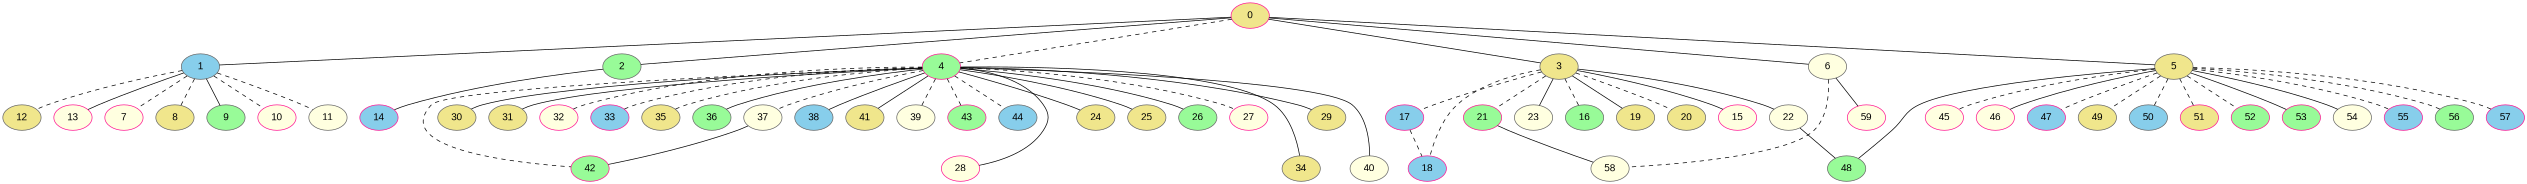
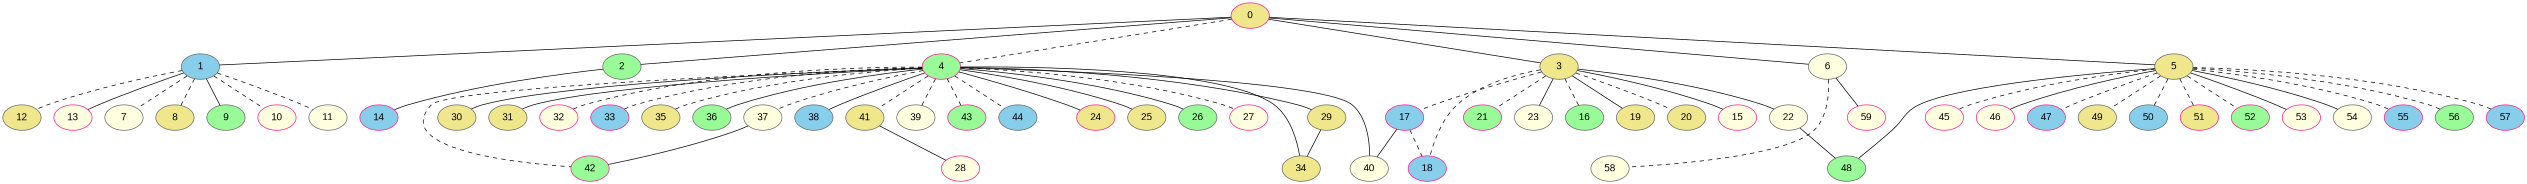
  graph {
    fontname="Liberation Sans"
    node [color=gray40 fillcolor=lightyellow fontname="Liberation Sans" style=filled]
    edge [fontname="Liberation Sans" style=solid]
    0 [color=deeppink fillcolor=khaki]
    1 [fillcolor=skyblue]
    2 [fillcolor=palegreen]
    3 [fillcolor=khaki]
    4 [color=deeppink fillcolor=palegreen]
    5 [fillcolor=khaki]
    6
-   7 [color=deeppink]
+   7
    8 [fillcolor=khaki]
    9 [fillcolor=palegreen]
    10 [color=deeppink]
    11
    12 [fillcolor=khaki]
    13 [color=deeppink]
    14 [color=deeppink fillcolor=skyblue]
    15 [color=deeppink]
    16 [fillcolor=palegreen]
    17 [color=deeppink fillcolor=skyblue]
    18 [color=deeppink fillcolor=skyblue]
    19 [fillcolor=khaki]
    20 [fillcolor=khaki]
    21 [color=deeppink fillcolor=palegreen]
    22
    23
-   24 [fillcolor=khaki]
+   24 [color=deeppink fillcolor=khaki]
    25 [fillcolor=khaki]
    26 [fillcolor=palegreen]
    27 [color=deeppink]
    28 [color=deeppink]
    29 [fillcolor=khaki]
    30 [fillcolor=khaki]
    31 [fillcolor=khaki]
    32 [color=deeppink]
    33 [color=deeppink fillcolor=skyblue]
    34 [fillcolor=khaki]
    35 [fillcolor=khaki]
    36 [fillcolor=palegreen]
    37
    38 [fillcolor=skyblue]
    39
    40
    41 [fillcolor=khaki]
    42 [color=deeppink fillcolor=palegreen]
    43 [color=deeppink fillcolor=palegreen]
    44 [fillcolor=skyblue]
    45 [color=deeppink]
    46 [color=deeppink]
    47 [color=deeppink fillcolor=skyblue]
    48 [fillcolor=palegreen]
    49 [fillcolor=khaki]
    50 [fillcolor=skyblue]
    51 [color=deeppink fillcolor=khaki]
    52 [color=deeppink fillcolor=palegreen]
-   53 [color=deeppink fillcolor=palegreen]
+   53 [color=deeppink]
    54
    55 [color=deeppink fillcolor=skyblue]
    56 [fillcolor=palegreen]
    57 [color=deeppink fillcolor=skyblue]
    58
    59 [color=deeppink]
    0 -- 1
    0 -- 2
    0 -- 3
    0 -- 4 [style=dashed]
    0 -- 5
    0 -- 6
    1 -- 7 [style=dashed]
    1 -- 8 [style=dashed]
    1 -- 9
    1 -- 10 [style=dashed]
    1 -- 11 [style=dashed]
    1 -- 12 [style=dashed]
    1 -- 13
    2 -- 14
    3 -- 15
    3 -- 16 [style=dashed]
    3 -- 17 [style=dashed]
    3 -- 18 [style=dashed]
    3 -- 19
    3 -- 20 [style=dashed]
    3 -- 21 [style=dashed]
    3 -- 22
    3 -- 23
    4 -- 24
    4 -- 25
    4 -- 26
    4 -- 27 [style=dashed]
-   4 -- 28
+   41 -- 28
    4 -- 29
    4 -- 30
    4 -- 31
    4 -- 32 [style=dashed]
    4 -- 33 [style=dashed]
    4 -- 34
    4 -- 35 [style=dashed]
    4 -- 36
    4 -- 37 [style=dashed]
    4 -- 38
    4 -- 39 [style=dashed]
    4 -- 40
-   4 -- 41
+   4 -- 41 [style=dashed]
    4 -- 42 [style=dashed]
    4 -- 43 [style=dashed]
    4 -- 44 [style=dashed]
    5 -- 45 [style=dashed]
    5 -- 46
    5 -- 47 [style=dashed]
    5 -- 48
    5 -- 49 [style=dashed]
    5 -- 50 [style=dashed]
    5 -- 51 [style=dashed]
    5 -- 52 [style=dashed]
    5 -- 53
    5 -- 54
    5 -- 55 [style=dashed]
    5 -- 56 [style=dashed]
    5 -- 57 [style=dashed]
    6 -- 58 [style=dashed]
    6 -- 59
    17 -- 18 [style=dashed]
-   21 -- 58
+   17 -- 40
    22 -- 48
+   29 -- 34
    37 -- 42
  }
